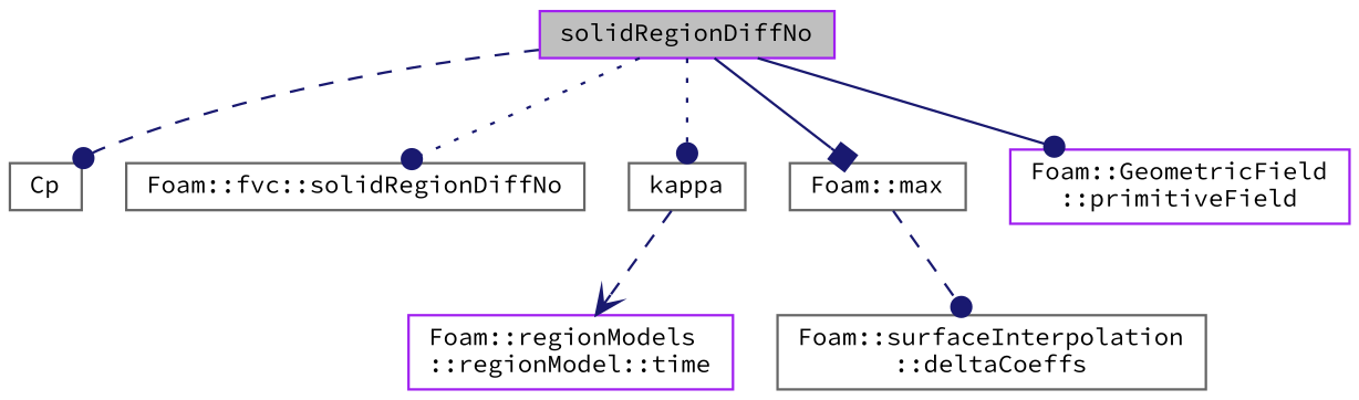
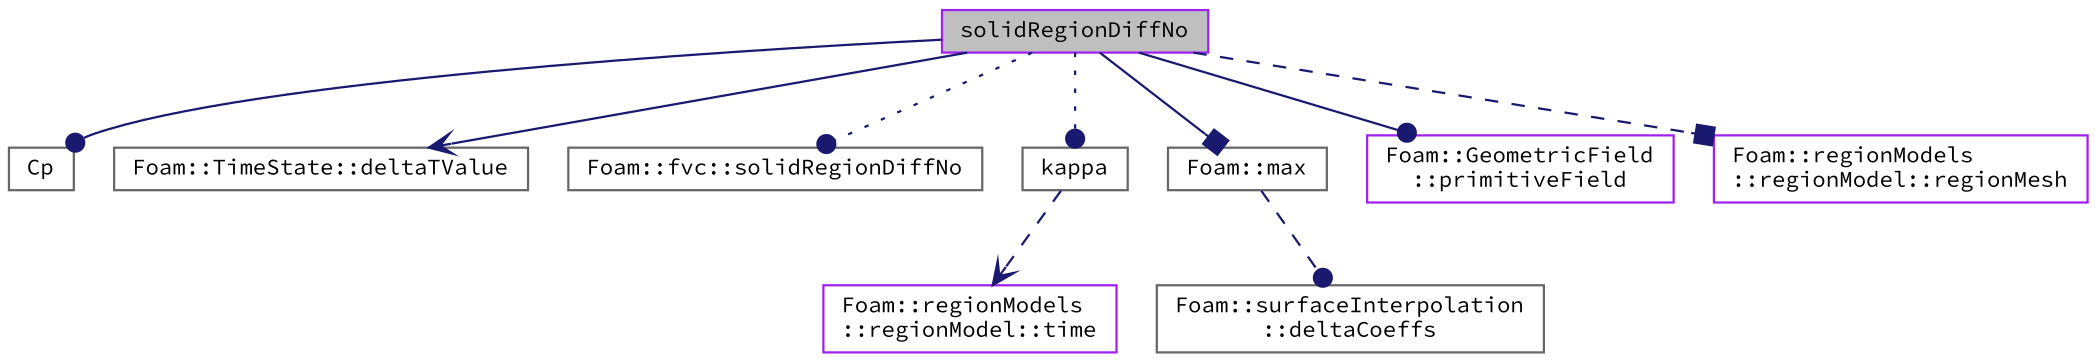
  digraph {
    fontname="Source Code Pro"
    rankdir=TB
    node [color=gray40 fontname="Source Code Pro" fontsize=10 shape=record]
    edge [arrowhead=dot color=midnightblue fontname="Source Code Pro" fontsize=10 labelfontname=Helvetica labelfontsize=10 style=dashed]
    n1 [color=purple fillcolor=grey75 fontcolor=black height=0.2 label=solidRegionDiffNo style=filled width=0.4]
    n2 [height=0.2 label=Cp width=0.4]
+   n3 [height=0.2 label="Foam::TimeState::deltaTValue" width=0.4]
    n4 [height=0.2 label="Foam::fvc::solidRegionDiffNo" width=0.4]
    n5 [height=0.2 label=kappa width=0.4]
    n6 [height=0.2 label="Foam::max" width=0.4]
    n7 [color=purple height=0.2 label="Foam::GeometricField\l::primitiveField" width=0.4]
+   n8 [color=purple height=0.2 label="Foam::regionModels\l::regionModel::regionMesh" width=0.4]
    n9 [height=0.2 label="Foam::surfaceInterpolation\l::deltaCoeffs" width=0.4]
    n10 [color=purple height=0.2 label="Foam::regionModels\l::regionModel::time" width=0.4]
-   n1 -> n2
+   n1 -> n2 [style=solid]
+   n1 -> n3 [arrowhead=vee style=solid]
    n1 -> n4 [style=dotted]
    n1 -> n5 [style=dotted]
    n1 -> n6 [arrowhead=box style=solid]
    n1 -> n7 [style=solid]
+   n1 -> n8 [arrowhead=box]
    n5 -> n10 [arrowhead=vee]
    n6 -> n9
  }
